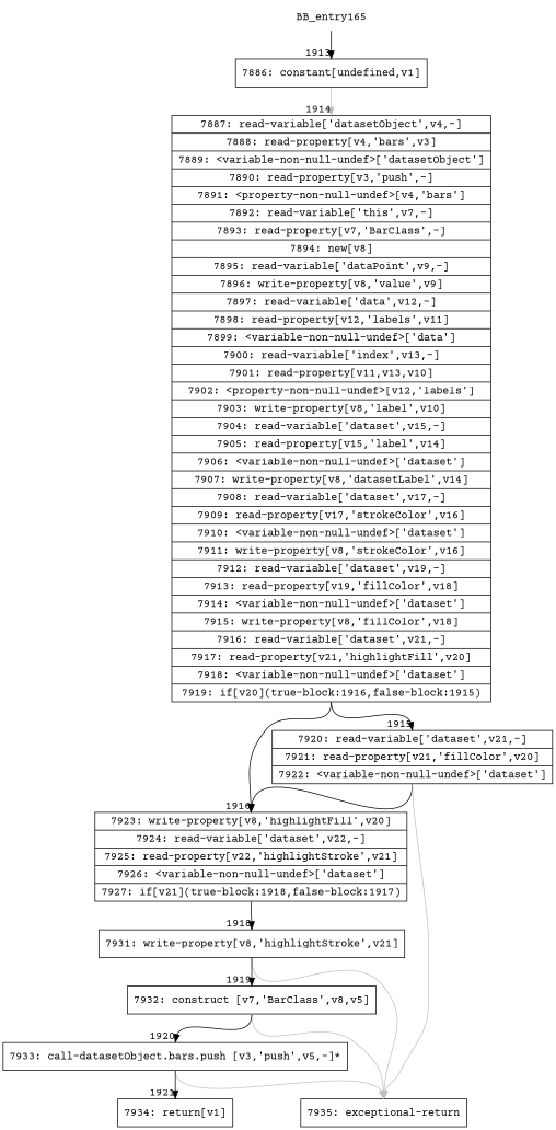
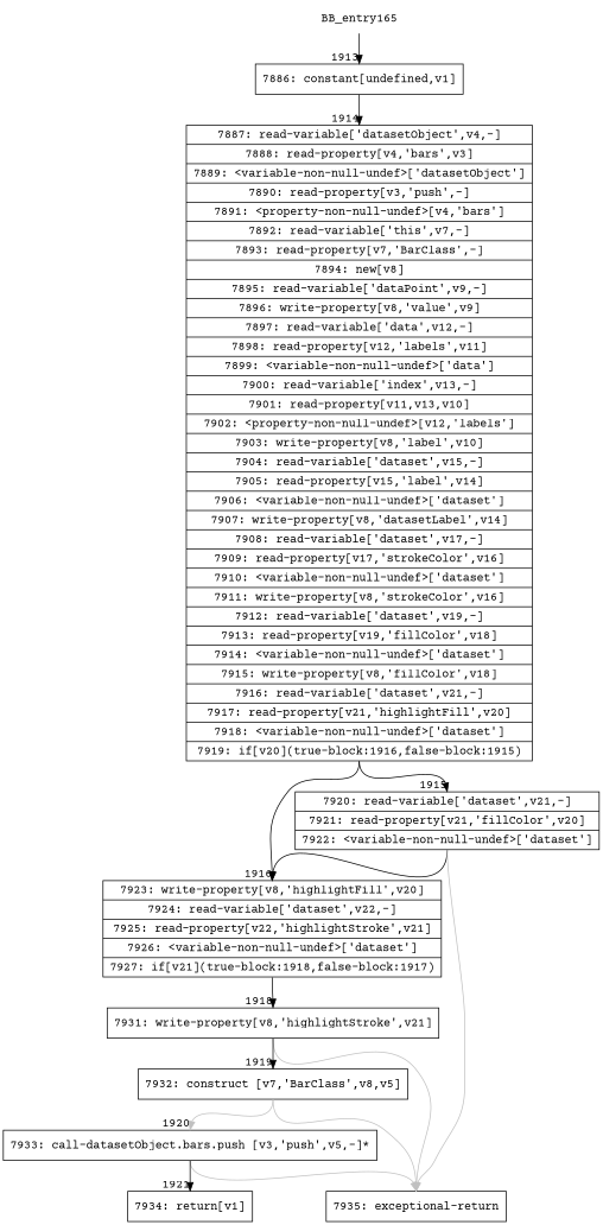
  digraph {
    fontname="Courier Prime"
    rankdir=TD
    node [fontname="Courier Prime" shape=record]
    edge [fontname="Courier Prime" headport=n tailport=s]
    n1 [label=BB_entry165 shape=none]
    n2 [label="{7886: constant[undefined,v1]}"]
    n3 [label="{7887: read-variable['datasetObject',v4,-]|7888: read-property[v4,'bars',v3]|7889: \<variable-non-null-undef\>['datasetObject']|7890: read-property[v3,'push',-]|7891: \<property-non-null-undef\>[v4,'bars']|7892: read-variable['this',v7,-]|7893: read-property[v7,'BarClass',-]|7894: new[v8]|7895: read-variable['dataPoint',v9,-]|7896: write-property[v8,'value',v9]|7897: read-variable['data',v12,-]|7898: read-property[v12,'labels',v11]|7899: \<variable-non-null-undef\>['data']|7900: read-variable['index',v13,-]|7901: read-property[v11,v13,v10]|7902: \<property-non-null-undef\>[v12,'labels']|7903: write-property[v8,'label',v10]|7904: read-variable['dataset',v15,-]|7905: read-property[v15,'label',v14]|7906: \<variable-non-null-undef\>['dataset']|7907: write-property[v8,'datasetLabel',v14]|7908: read-variable['dataset',v17,-]|7909: read-property[v17,'strokeColor',v16]|7910: \<variable-non-null-undef\>['dataset']|7911: write-property[v8,'strokeColor',v16]|7912: read-variable['dataset',v19,-]|7913: read-property[v19,'fillColor',v18]|7914: \<variable-non-null-undef\>['dataset']|7915: write-property[v8,'fillColor',v18]|7916: read-variable['dataset',v21,-]|7917: read-property[v21,'highlightFill',v20]|7918: \<variable-non-null-undef\>['dataset']|7919: if[v20](true-block:1916,false-block:1915)}"]
    n4 [label="{7923: write-property[v8,'highlightFill',v20]|7924: read-variable['dataset',v22,-]|7925: read-property[v22,'highlightStroke',v21]|7926: \<variable-non-null-undef\>['dataset']|7927: if[v21](true-block:1918,false-block:1917)}"]
    n5 [label="{7920: read-variable['dataset',v21,-]|7921: read-property[v21,'fillColor',v20]|7922: \<variable-non-null-undef\>['dataset']}"]
    n6 [label="{7931: write-property[v8,'highlightStroke',v21]}"]
    n7 [label="{7935: exceptional-return}"]
    n8 [label="{7932: construct [v7,'BarClass',v8,v5]}"]
    n9 [label="{7933: call-datasetObject.bars.push [v3,'push',v5,-]*}"]
    n10 [label="{7934: return[v1]}"]
    n1 -> n2 [headlabel="    1913"]
-   n2 -> n3 [headlabel="      1914" color=gray]
+   n2 -> n3 [headlabel="      1914"]
    n3 -> n4 [headlabel="      1916"]
    n3 -> n5 [headlabel="      1915"]
    n4 -> n6 [headlabel="      1918"]
    n5 -> n4
    n5 -> n7 [color=gray]
    n6 -> n7 [color=gray]
    n6 -> n8 [headlabel="      1919"]
    n8 -> n7 [color=gray]
-   n8 -> n9 [headlabel="      1920"]
+   n8 -> n9 [headlabel="      1920" color=gray]
    n9 -> n7 [color=gray]
    n9 -> n10 [headlabel="      1921"]
  }
